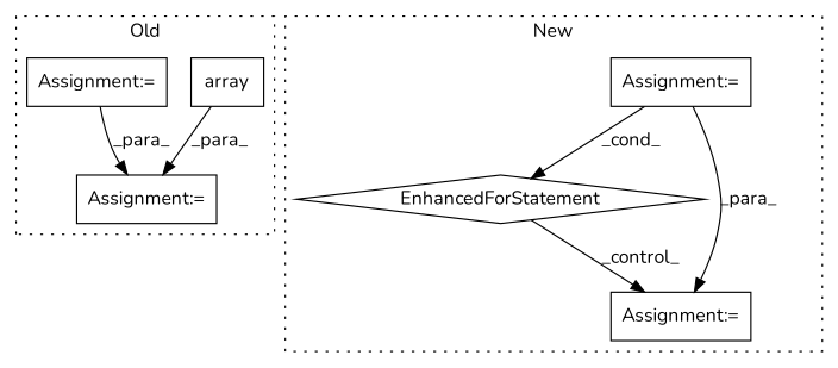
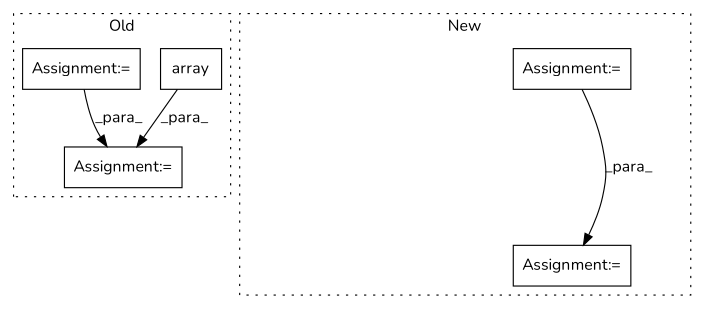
  digraph {
    fontname=Nunito
    node [a=7 l=1 shape=box fontname=Nunito]
    edge [fontname=Nunito]
    n1 [a=32 l="6,1" label=array s="1381,1398"]
    n2 [label="Assignment:=" s=1819]
    n3 [label="Assignment:=" s=1587]
-   n4 [a=70 l="53,2" label=EnhancedForStatement s="1711,1817" shape=diamond]
    n5 [l=11 label="Assignment:=" s=1361]
    n6 [label="Assignment:=" s=1835]
    subgraph cluster_1 {
      label=Old
      style=dotted
      n1
      n2
      n3
    }
    subgraph cluster_2 {
      label=New
      style=dotted
-     n4
      n5
      n6
    }
    n1 -> n2 [label=_para_]
    n3 -> n2 [label=_para_]
-   n4 -> n6 [label=_control_]
-   n5 -> n4 [label=_cond_]
    n5 -> n6 [label=_para_]
  }
